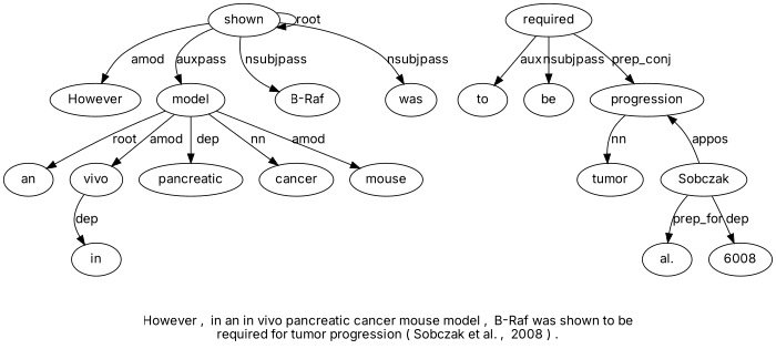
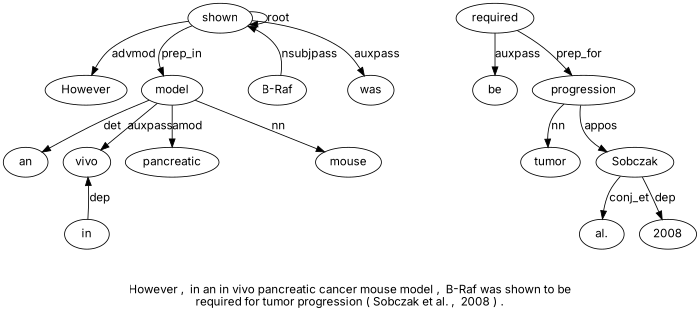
  digraph {
    fontname=Inter
    label="However ,  in an in vivo pancreatic cancer mouse model ,  B-Raf was shown to be\nrequired for tumor progression ( Sobczak et al. ,  2008 ) ."
    node [fillcolor=white fontname=Inter style=filled]
    edge [fontname=Inter]
    n1 [label=shown]
    n2 [label=However]
    n3 [label=model]
    n4 [label="B-Raf"]
    n5 [label=was]
    n6 [label=an]
    n7 [label=vivo]
    n8 [label=pancreatic]
-   n9 [label=cancer]
    n10 [label=mouse]
    n11 [label=required]
-   n12 [label=to]
    n13 [label=be]
    n14 [label=progression]
    n15 [label=in]
    n16 [label=tumor]
    n17 [label=Sobczak]
    n18 [label="al."]
-   n19 [label=6008]
+   n19 [label=2008]
    n1 -> n1 [label=root]
-   n1 -> n2 [label=amod]
-   n1 -> n3 [label=auxpass]
-   n1 -> n4 [label=nsubjpass]
-   n1 -> n5 [label=nsubjpass]
-   n3 -> n6 [label=root]
-   n3 -> n7 [label=amod]
-   n3 -> n8 [label=dep]
-   n3 -> n9 [label=nn]
-   n3 -> n10 [label=amod]
-   n7 -> n15 [label=dep]
-   n11 -> n12 [label=aux]
-   n11 -> n13 [label=nsubjpass]
-   n11 -> n14 [label=prep_conj]
+   n1 -> n2 [label=advmod]
+   n1 -> n3 [label=prep_in]
+   n4 -> n1 [label=nsubjpass]
+   n1 -> n5 [label=auxpass]
+   n3 -> n6 [label=det]
+   n3 -> n7 [label=auxpass]
+   n3 -> n8 [label=amod]
+   n3 -> n10 [label=nn]
+   n15 -> n7 [label=dep]
+   n11 -> n13 [label=auxpass]
+   n11 -> n14 [label=prep_for]
    n14 -> n16 [label=nn]
-   n17 -> n14 [label=appos]
-   n17 -> n18 [label=prep_for]
+   n14 -> n17 [label=appos]
+   n17 -> n18 [label=conj_et]
    n17 -> n19 [label=dep]
  }
